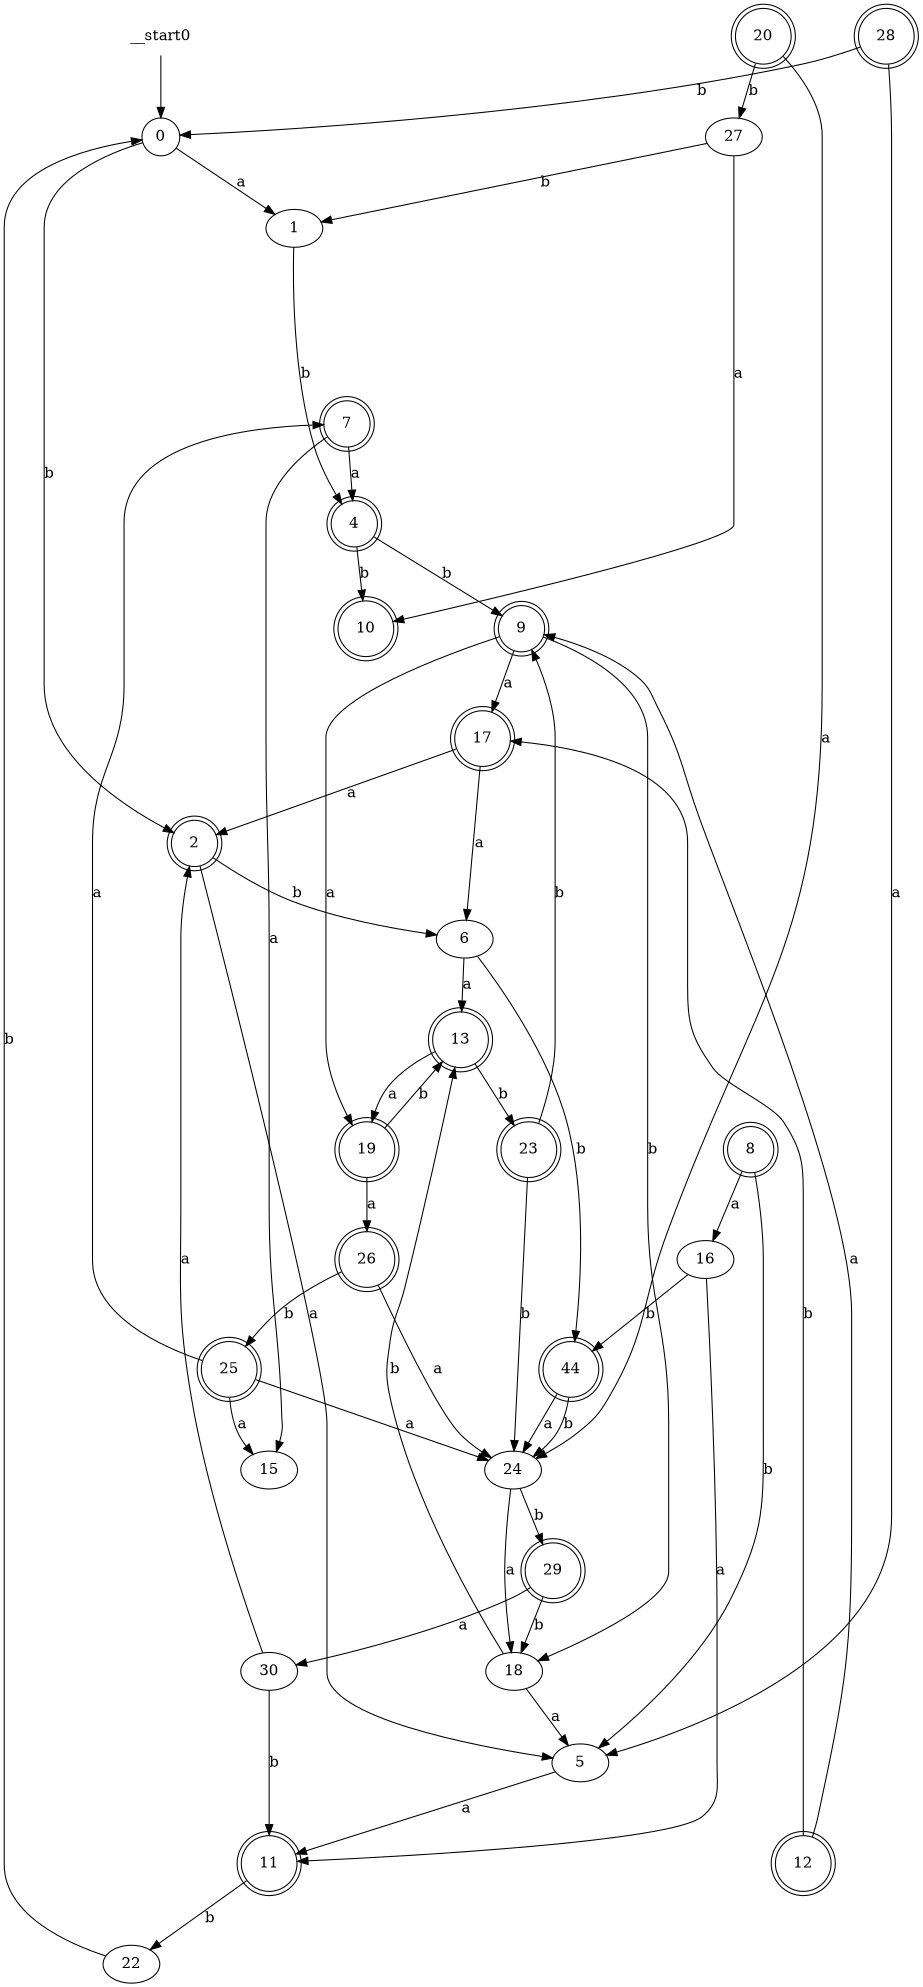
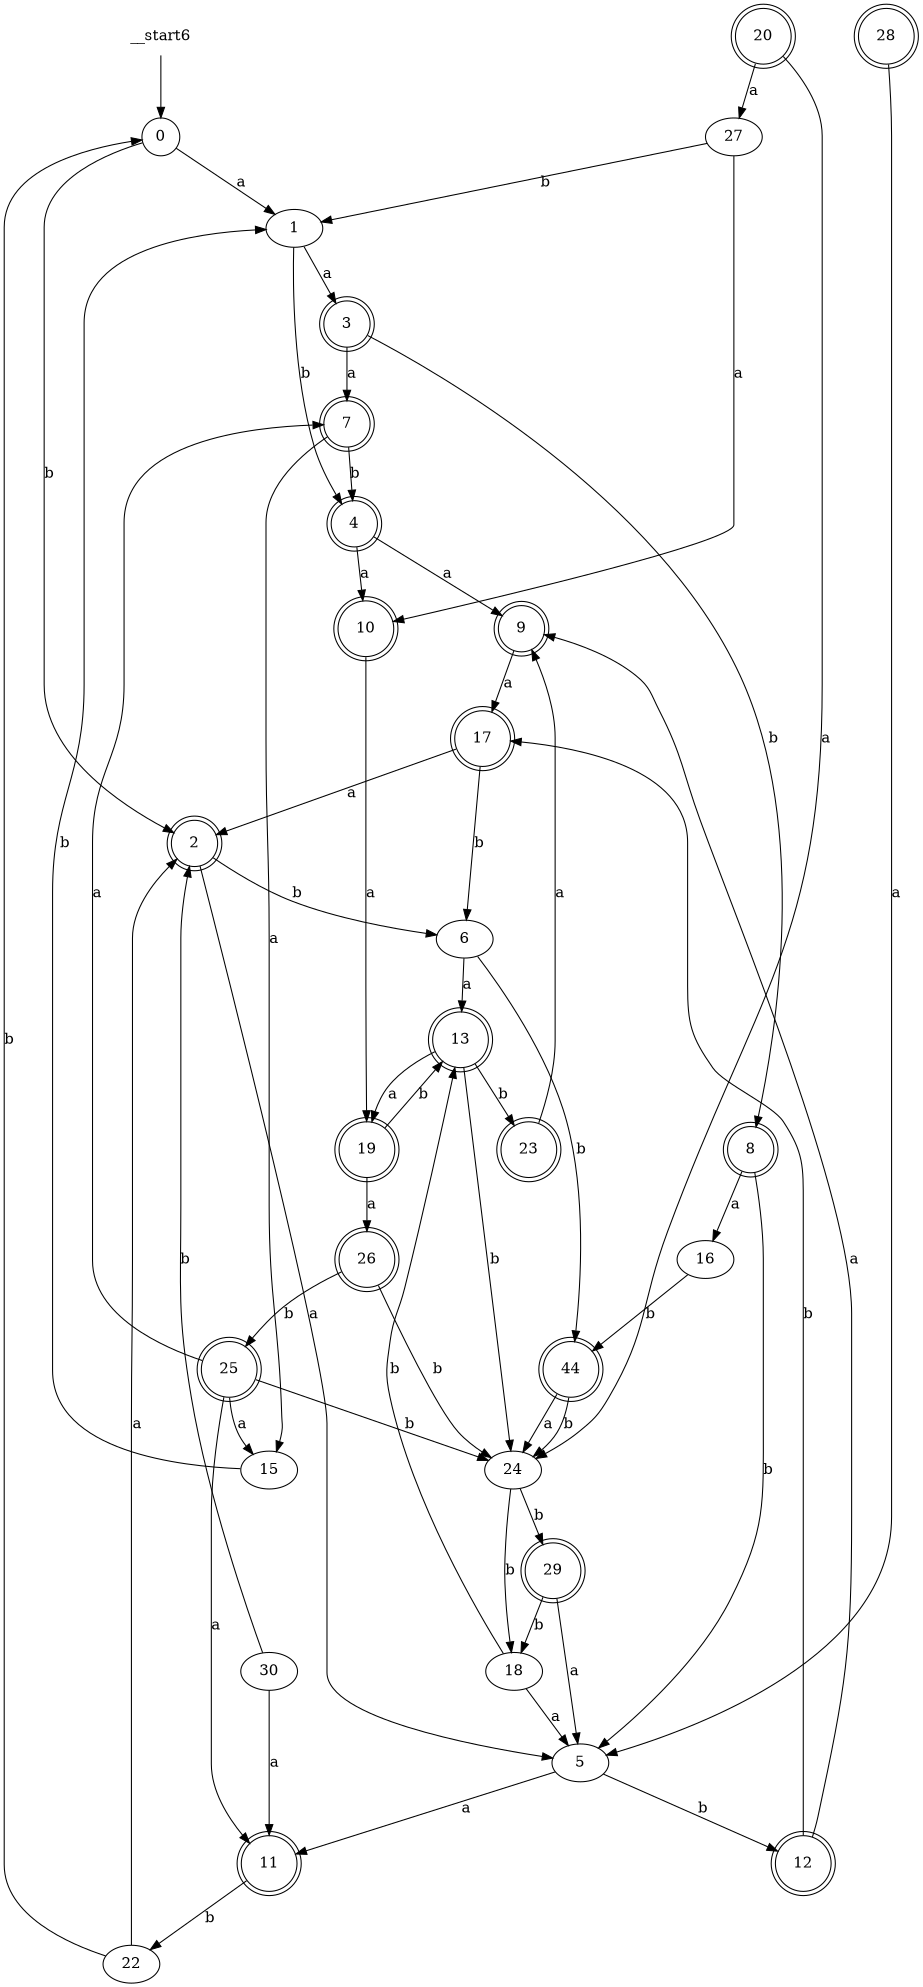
  digraph {
    node [shape=doublecircle]
-   __start0 [shape=none]
+   __start0 [shape=none label=__start6]
    0 [shape=circle]
    1 [shape=""]
    2
+   3
    4
    5 [shape=""]
    6 [shape=""]
    7
    8
    9
    10
    11
    12
    13
    n16 [label=44]
    15 [shape=""]
    16 [shape=""]
    17
    18 [shape=""]
    19
    22 [shape=""]
    23
    24 [shape=""]
    26
    20
    27 [shape=""]
    29
    25
    28
    30 [shape=""]
    __start0 -> 0
    0 -> 1 [label=a]
    0 -> 2 [label=b]
+   1 -> 3 [label=a]
    1 -> 4 [label=b]
    2 -> 5 [label=a]
    2 -> 6 [label=b]
-   4 -> 9 [label=b]
-   4 -> 10 [label=b]
+   3 -> 7 [label=a]
+   3 -> 8 [label=b]
+   4 -> 9 [label=a]
+   4 -> 10 [label=a]
    5 -> 11 [label=a]
+   5 -> 12 [label=b]
    6 -> 13 [label=a]
    6 -> n16 [label=b]
-   7 -> 4 [label=a]
+   7 -> 4 [label=b]
    7 -> 15 [label=a]
    8 -> 5 [label=b]
    8 -> 16 [label=a]
    9 -> 17 [label=a]
-   9 -> 18 [label=b]
-   9 -> 19 [label=a]
+   10 -> 19 [label=a]
    11 -> 22 [label=b]
    12 -> 9 [label=a]
    12 -> 17 [label=b]
    13 -> 19 [label=a]
    13 -> 23 [label=b]
    n16 -> 24 [label=a]
    n16 -> 24 [label=b]
-   16 -> 11 [label=a]
+   15 -> 1 [label=b]
+   25 -> 11 [label=a]
    16 -> n16 [label=b]
    17 -> 2 [label=a]
-   17 -> 6 [label=a]
+   17 -> 6 [label=b]
    18 -> 5 [label=a]
    18 -> 13 [label=b]
    19 -> 13 [label=b]
    19 -> 26 [label=a]
    22 -> 0 [label=b]
-   23 -> 9 [label=b]
-   23 -> 24 [label=b]
-   24 -> 18 [label=a]
+   22 -> 2 [label=a]
+   23 -> 9 [label=a]
+   13 -> 24 [label=b]
+   24 -> 18 [label=b]
    24 -> 29 [label=b]
-   26 -> 24 [label=a]
+   26 -> 24 [label=b]
    26 -> 25 [label=b]
    20 -> 24 [label=a]
-   20 -> 27 [label=b]
+   20 -> 27 [label=a]
    27 -> 1 [label=b]
    27 -> 10 [label=a]
    29 -> 18 [label=b]
-   29 -> 30 [label=a]
+   29 -> 5 [label=a]
    25 -> 7 [label=a]
    25 -> 15 [label=a]
-   25 -> 24 [label=a]
-   28 -> 0 [label=b]
+   25 -> 24 [label=b]
    28 -> 5 [label=a]
-   30 -> 2 [label=a]
-   30 -> 11 [label=b]
+   30 -> 2 [label=b]
+   30 -> 11 [label=a]
  }
